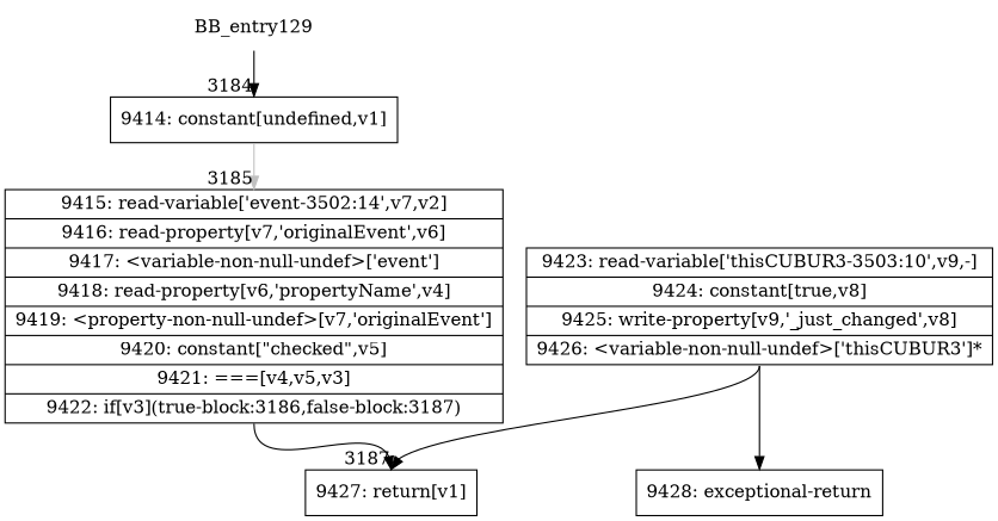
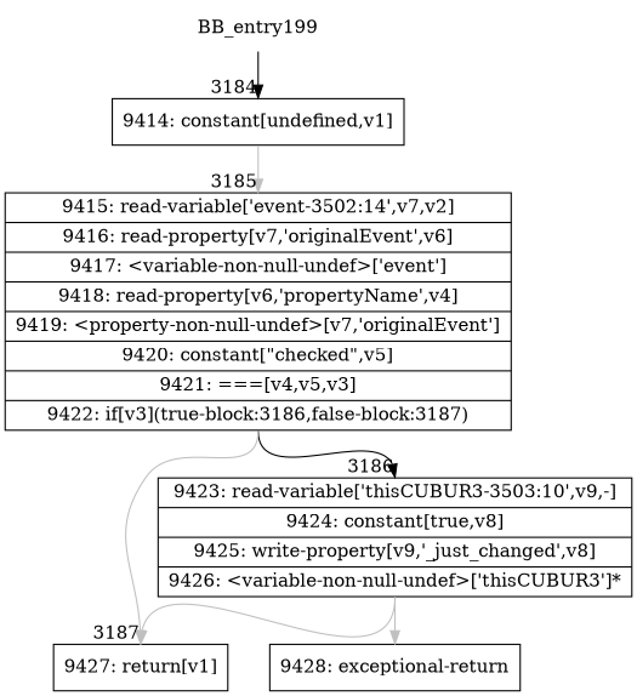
  digraph {
    rankdir=TD
    node [shape=record]
    edge [headport=n tailport=s]
-   BB_entry199 [shape=none label=BB_entry129]
+   BB_entry199 [shape=none]
    n2 [label="{9414: constant[undefined,v1]}"]
    n3 [label="{9415: read-variable['event-3502:14',v7,v2]|9416: read-property[v7,'originalEvent',v6]|9417: \<variable-non-null-undef\>['event']|9418: read-property[v6,'propertyName',v4]|9419: \<property-non-null-undef\>[v7,'originalEvent']|9420: constant[\"checked\",v5]|9421: ===[v4,v5,v3]|9422: if[v3](true-block:3186,false-block:3187)}"]
    n4 [label="{9423: read-variable['thisCUBUR3-3503:10',v9,-]|9424: constant[true,v8]|9425: write-property[v9,'_just_changed',v8]|9426: \<variable-non-null-undef\>['thisCUBUR3']*}"]
    n5 [label="{9427: return[v1]}"]
    n6 [label="{9428: exceptional-return}"]
    BB_entry199 -> n2 [headlabel="    3184"]
    n2 -> n3 [color=gray headlabel="      3185"]
-   n3 -> n5 [headlabel="      3187"]
-   n4 -> n5
-   n4 -> n6 [color=black]
+   n3 -> n4 [headlabel="      3186"]
+   n3 -> n5 [headlabel="      3187" color=gray]
+   n4 -> n5 [color=gray]
+   n4 -> n6 [color=gray]
  }
